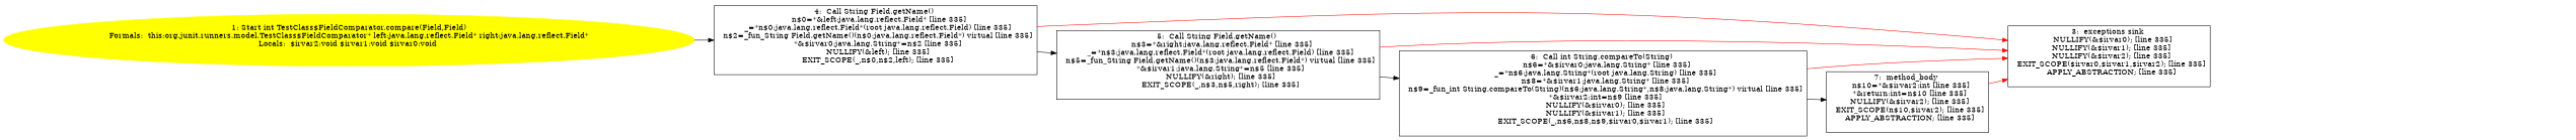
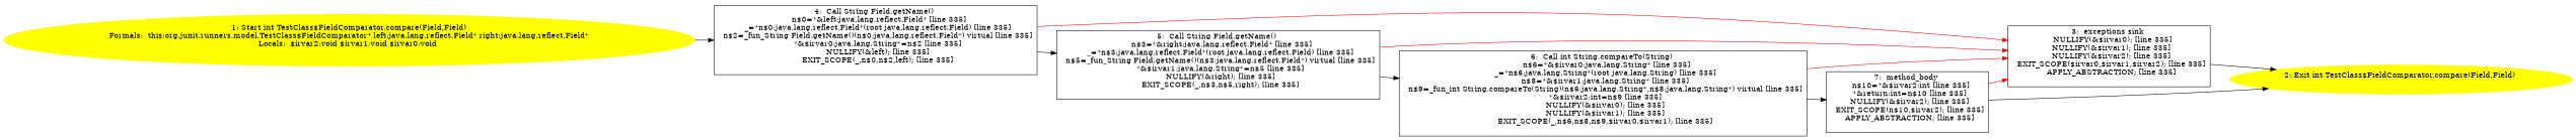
  digraph {
    rankdir=LR
    node [shape=box]
    n1 [color=yellow label="1: Start int TestClass$FieldComparator.compare(Field,Field)\nFormals:  this:org.junit.runners.model.TestClass$FieldComparator* left:java.lang.reflect.Field* right:java.lang.reflect.Field*\nLocals:  $irvar2:void $irvar1:void $irvar0:void \n  " style=filled shape=""]
    n2 [label="4:  Call String Field.getName() \n   n$0=*&left:java.lang.reflect.Field* [line 335]\n  _=*n$0:java.lang.reflect.Field*(root java.lang.reflect.Field) [line 335]\n  n$2=_fun_String Field.getName()(n$0:java.lang.reflect.Field*) virtual [line 335]\n  *&$irvar0:java.lang.String*=n$2 [line 335]\n  NULLIFY(&left); [line 335]\n  EXIT_SCOPE(_,n$0,n$2,left); [line 335]\n "]
    n3 [label="3:  exceptions sink \n   NULLIFY(&$irvar0); [line 335]\n  NULLIFY(&$irvar1); [line 335]\n  NULLIFY(&$irvar2); [line 335]\n  EXIT_SCOPE($irvar0,$irvar1,$irvar2); [line 335]\n  APPLY_ABSTRACTION; [line 335]\n "]
    n4 [label="5:  Call String Field.getName() \n   n$3=*&right:java.lang.reflect.Field* [line 335]\n  _=*n$3:java.lang.reflect.Field*(root java.lang.reflect.Field) [line 335]\n  n$5=_fun_String Field.getName()(n$3:java.lang.reflect.Field*) virtual [line 335]\n  *&$irvar1:java.lang.String*=n$5 [line 335]\n  NULLIFY(&right); [line 335]\n  EXIT_SCOPE(_,n$3,n$5,right); [line 335]\n "]
+   n5 [color=yellow label="2: Exit int TestClass$FieldComparator.compare(Field,Field) \n  " style=filled shape=""]
    n6 [label="6:  Call int String.compareTo(String) \n   n$6=*&$irvar0:java.lang.String* [line 335]\n  _=*n$6:java.lang.String*(root java.lang.String) [line 335]\n  n$8=*&$irvar1:java.lang.String* [line 335]\n  n$9=_fun_int String.compareTo(String)(n$6:java.lang.String*,n$8:java.lang.String*) virtual [line 335]\n  *&$irvar2:int=n$9 [line 335]\n  NULLIFY(&$irvar0); [line 335]\n  NULLIFY(&$irvar1); [line 335]\n  EXIT_SCOPE(_,n$6,n$8,n$9,$irvar0,$irvar1); [line 335]\n "]
    n7 [label="7:  method_body \n   n$10=*&$irvar2:int [line 335]\n  *&return:int=n$10 [line 335]\n  NULLIFY(&$irvar2); [line 335]\n  EXIT_SCOPE(n$10,$irvar2); [line 335]\n  APPLY_ABSTRACTION; [line 335]\n "]
    n1 -> n2
    n2 -> n3 [color=red]
    n2 -> n4
+   n3 -> n5
    n4 -> n3 [color=red]
    n4 -> n6
    n6 -> n3 [color=red]
    n6 -> n7
    n7 -> n3 [color=red]
+   n7 -> n5
  }
